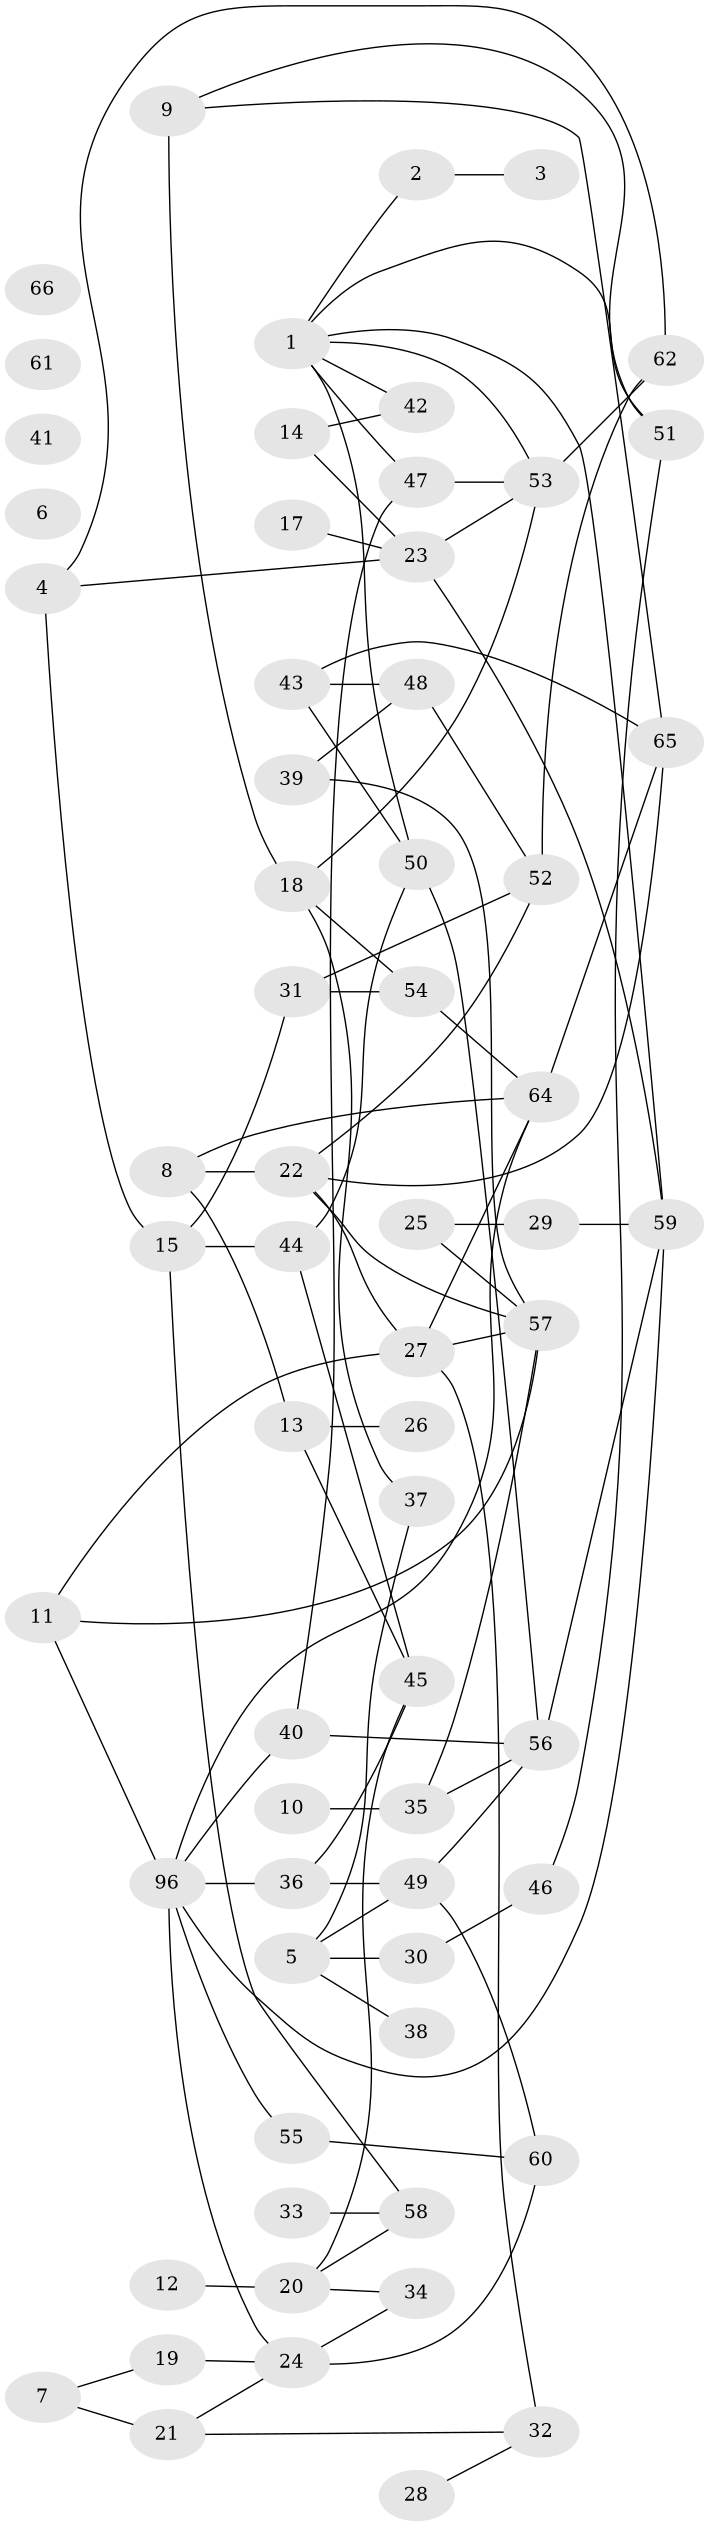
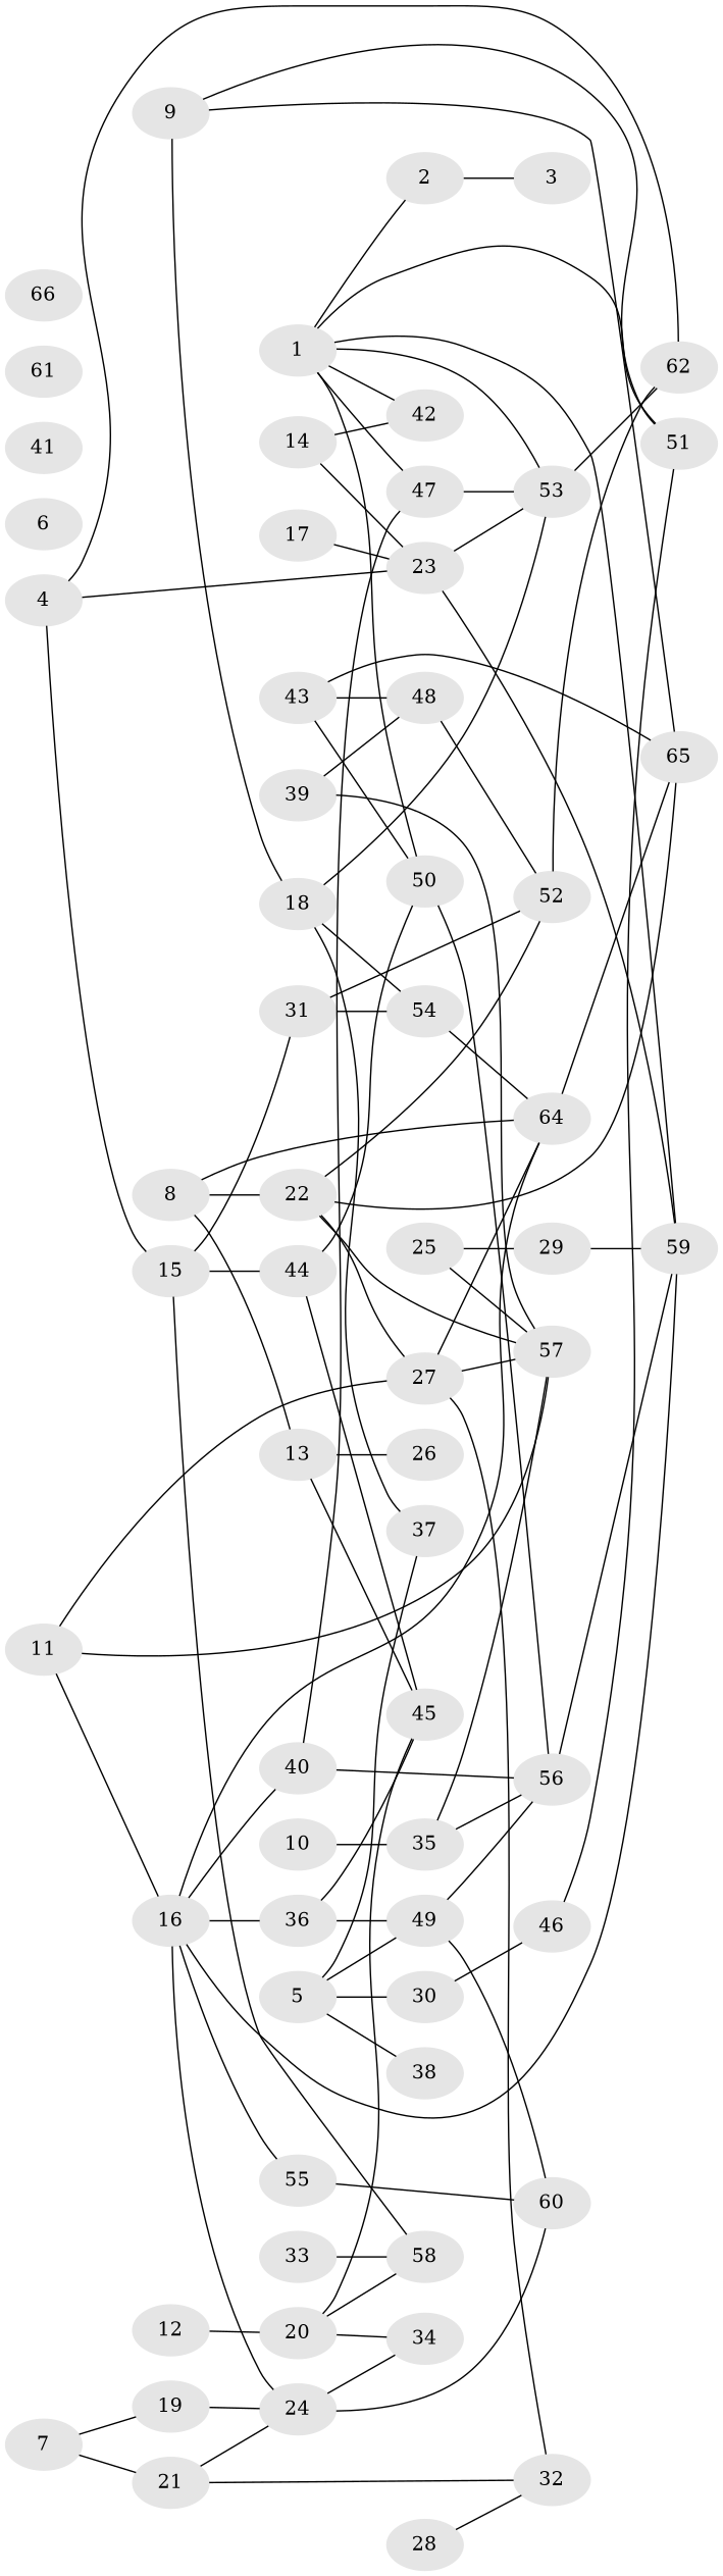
  graph {
    rankdir=LR
    node [color=gray90 style=filled]
    1
    2
    42
    47
    50
    51
    53
    59
    3
    56
    62
    4
    15
    23
    31
    58
    44
    5
    30
    37
    38
    49
    46
    60
    6
    7
    19
    21
    24
    32
    8
    13
    22
    64
    26
    45
    65
    27
    57
    52
    9
    18
    54
    10
    35
    11
-   16 [label=96]
+   16
    36
    40
    55
    12
    20
    34
    14
    17
    25
    29
    28
    33
    39
    48
    41
    43
    61
    n65 [label=66]
    1 -- 2
    1 -- 42
    1 -- 47
    1 -- 50
    1 -- 51
    1 -- 53
    1 -- 59
    2 -- 3
    47 -- 53
    50 -- 56
    53 -- 62
    56 -- 59
    4 -- 62
    4 -- 15
    4 -- 23
    15 -- 31
    15 -- 58
    15 -- 44
    23 -- 53
    23 -- 59
    31 -- 52
    31 -- 54
    44 -- 50
    44 -- 45
    5 -- 30
    5 -- 37
    5 -- 38
    5 -- 49
    30 -- 46
    49 -- 56
    49 -- 60
    46 -- 51
    7 -- 19
    7 -- 21
    19 -- 24
    21 -- 24
    21 -- 32
    24 -- 60
    24 -- 34
    8 -- 13
    8 -- 22
    8 -- 64
    13 -- 26
    13 -- 45
    22 -- 65
    22 -- 27
    22 -- 57
    22 -- 52
    64 -- 65
    27 -- 32
    27 -- 64
    27 -- 57
    52 -- 62
    9 -- 51
    9 -- 65
    9 -- 18
    18 -- 53
    18 -- 37
    18 -- 54
    54 -- 64
    10 -- 35
    35 -- 56
    35 -- 57
    11 -- 27
    11 -- 57
    11 -- 16
    16 -- 59
    16 -- 24
    16 -- 64
    16 -- 36
    16 -- 40
    16 -- 55
    36 -- 49
    36 -- 45
    40 -- 47
    40 -- 56
    55 -- 60
    12 -- 20
    20 -- 58
    20 -- 45
    20 -- 34
    14 -- 42
    14 -- 23
    17 -- 23
    25 -- 57
    25 -- 29
    29 -- 59
    28 -- 32
    33 -- 58
    39 -- 57
    39 -- 48
    48 -- 52
    43 -- 50
    43 -- 65
    43 -- 48
  }
